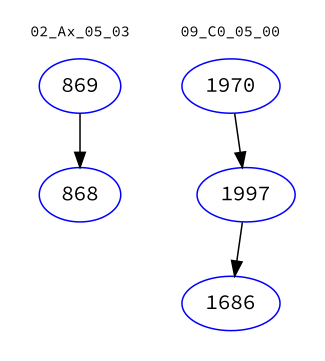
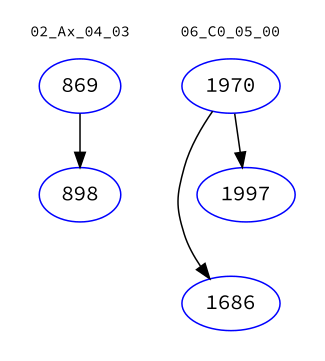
  digraph {
    fontname="Source Code Pro"
    node [color=blue fontname="Source Code Pro"]
    edge [color=black fontname="Source Code Pro"]
    n1 [label=869]
-   n2 [label=868]
+   n2 [label=898]
    n3 [label=1970]
    n4 [label=1686]
    n5 [label=1997]
    subgraph cluster_1 {
      color=white
      fontsize=10
-     label="02_Ax_05_03"
+     label="02_Ax_04_03"
      n1
      n2
    }
    subgraph cluster_2 {
      color=white
      fontsize=10
-     label="09_C0_05_00"
+     label="06_C0_05_00"
      n3
      n4
      n5
    }
    n1 -> n2
-   n5 -> n4
+   n3 -> n4
    n3 -> n5
  }
